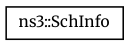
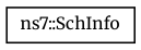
  digraph {
    rankdir=LR
    fontname=Merriweather
-   n1 [color=black fillcolor=white fontname=Merriweather fontsize=10 height=0.2 label="ns3::SchInfo" shape=record style=filled width=0.4]
+   n1 [color=black fillcolor=white fontname=Merriweather fontsize=10 height=0.2 label="ns7::SchInfo" shape=record style=filled width=0.4]
  }
